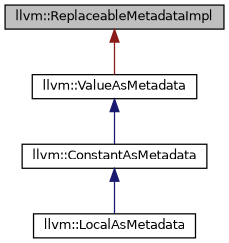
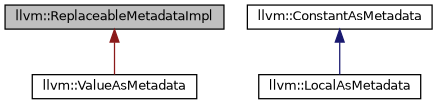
  digraph {
    node [color=black fontname=Helvetica fontsize=10 shape=box]
    edge [color=midnightblue dir=back fontname=Helvetica fontsize=10 labelfontname=Helvetica labelfontsize=10 style=solid]
    n1 [fillcolor=grey75 fontcolor=black height=0.2 label="llvm::ReplaceableMetadataImpl" style=filled width=0.4]
    n2 [height=0.2 label="llvm::ValueAsMetadata" width=0.4]
    n3 [height=0.2 label="llvm::ConstantAsMetadata" width=0.4]
    n4 [height=0.2 label="llvm::LocalAsMetadata" width=0.4]
    n1 -> n2 [color=firebrick4]
-   n2 -> n3
    n3 -> n4
  }
